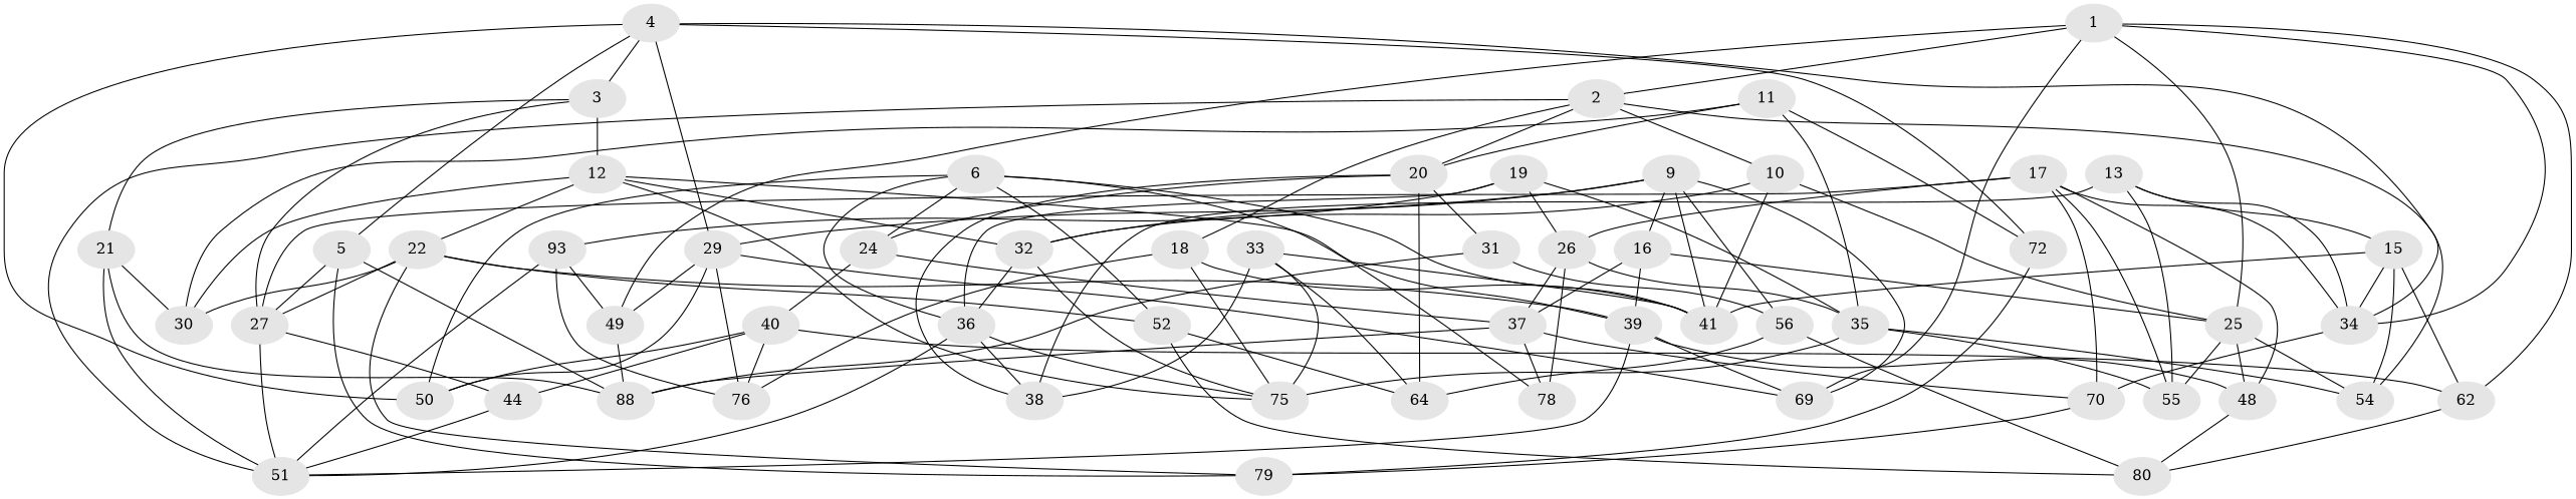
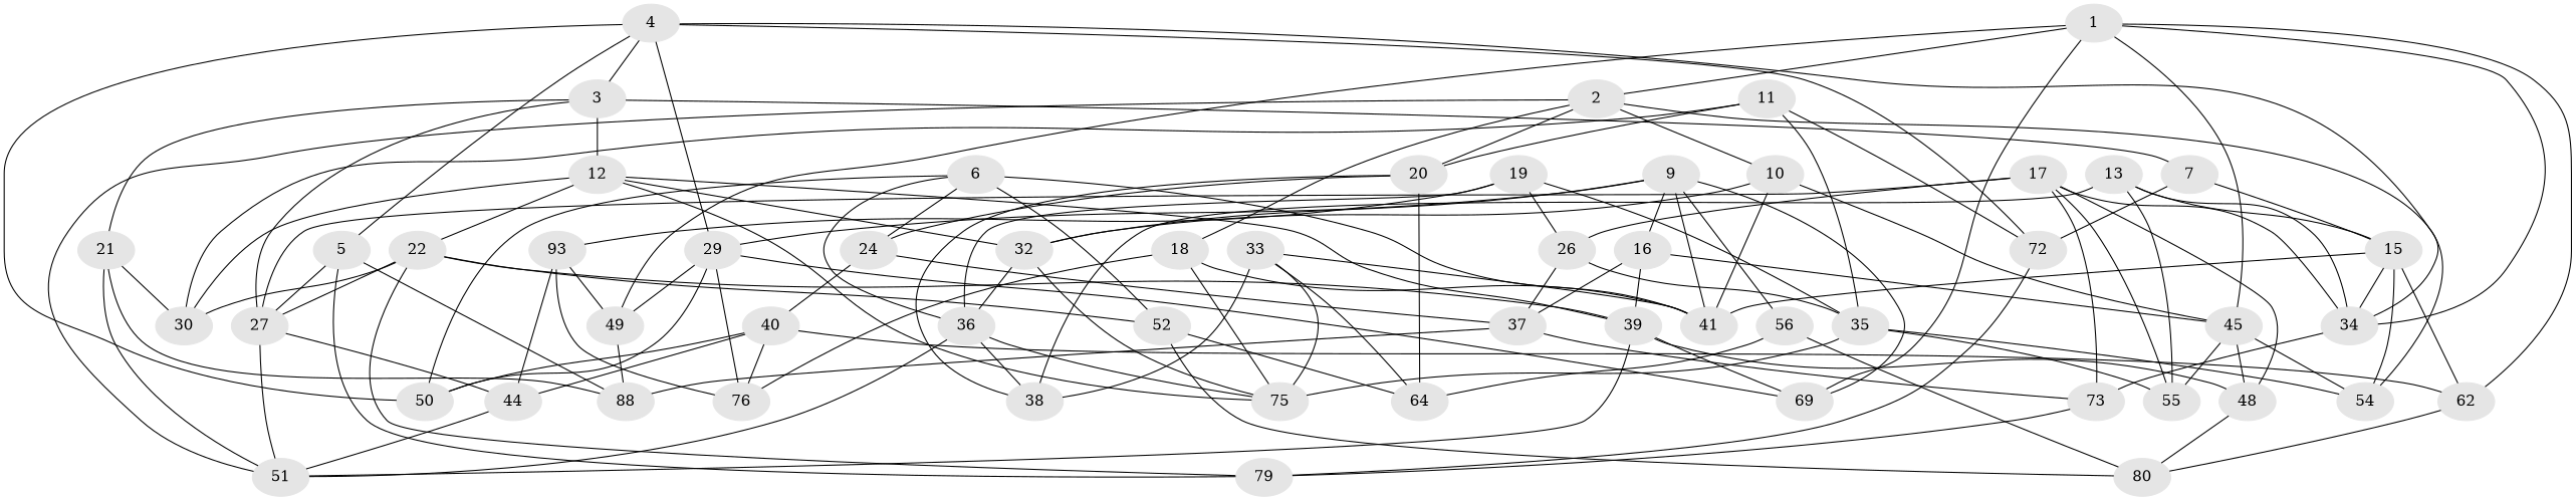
  graph {
    node [color=gray90 style=filled]
    1 [super="+8"]
    2 [super="+14"]
-   25 [super="+73"]
+   25 [super="+73" label=45]
    34 [super="+60"]
    49
    62
    69
    10
    18
    20 [super="+74"]
    51 [super="+63"]
    54
    55
    48
-   70
+   70 [label=73]
    n16 [label=88 super="+82"]
    80
    41 [super="+65"]
    32 [super="+71"]
    75 [super="+77"]
    76
    24
    38
-   31
    64
    3
+   7
    12 [super="+28"]
    21
    27 [super="+66"]
    72
    15 [super="+83"]
    30
    22 [super="+43"]
    39 [super="+58"]
    44
    4 [super="+57"]
    5
    29 [super="+53"]
    50
    79
    6 [super="+47"]
    36 [super="+67"]
    52
-   78
    37 [super="+45"]
    40 [super="+59"]
    9 [super="+42"]
    16
    56
    11
    35 [super="+61"]
    13
    17 [super="+81"]
    26 [super="+46"]
    19
    n57 [label=93]
    33
    1 -- 2
    1 -- 25
    1 -- 34
    1 -- 49
    1 -- 62
    1 -- 69
    2 -- 10
    2 -- 18
    2 -- 20
    2 -- 51
    2 -- 54
    25 -- 54
    25 -- 55
    25 -- 48
    34 -- 70
    49 -- n16
    62 -- 80
    10 -- 25
    10 -- 41
    10 -- 32
    18 -- 41
    18 -- 75
    18 -- 76
    20 -- 24
    20 -- 38
-   20 -- 31
    20 -- 64
    48 -- 80
    70 -- 79
    32 -- 75
    32 -- 36
    24 -- 37
    24 -- 40
-   31 -- n16 [weight=2]
-   31 -- 56
+   3 -- 7
    3 -- 12
    3 -- 21
    3 -- 27
+   7 -- 72
+   7 -- 15
    12 -- 32
    12 -- 75
    12 -- 30
    12 -- 22
    12 -- 39
    21 -- 51
    21 -- n16
    21 -- 30
    27 -- 51
    27 -- 44
    72 -- 79
    15 -- 34
    15 -- 62
    15 -- 54
    15 -- 41
    22 -- 27
    22 -- 30
    22 -- 39
    22 -- 79
    22 -- 52
    39 -- 69
    39 -- 51
    39 -- 48
    44 -- 51
    4 -- 34
    4 -- 3
    4 -- 72
    4 -- 5
    4 -- 29
    4 -- 50
    5 -- n16
    5 -- 27
    5 -- 79
    29 -- 49
    29 -- 69
    29 -- 76
    29 -- 50
    6 -- 41
    6 -- 24
    6 -- 50
    6 -- 36
    6 -- 52
-   6 -- 78
    36 -- 51
    36 -- 75
    36 -- 38
    52 -- 80
    52 -- 64
    37 -- 70
    37 -- n16
-   37 -- 78
    40 -- 62
    40 -- 76
    40 -- 44
    40 -- 50
    9 -- 69
    9 -- 41
    9 -- 32
    9 -- 29
    9 -- 16
    9 -- 56
    16 -- 25
    16 -- 39
    16 -- 37
    56 -- 80
    56 -- 64
    11 -- 20
    11 -- 72
    11 -- 30
    11 -- 35
    35 -- 54
    35 -- 55
    35 -- 75
    13 -- 34
    13 -- 55
    13 -- 38
    13 -- 15
    17 -- 34
    17 -- 55
    17 -- 48
    17 -- 70
    17 -- 27
    17 -- 26
-   26 -- 78 [weight=2]
    26 -- 37
    26 -- 35
    19 -- 36
    19 -- 35
    19 -- 26
    19 -- n57
    n57 -- 49
    n57 -- 76
-   n57 -- 51
+   n57 -- 44
    33 -- 41
    33 -- 75
    33 -- 38
    33 -- 64
  }
